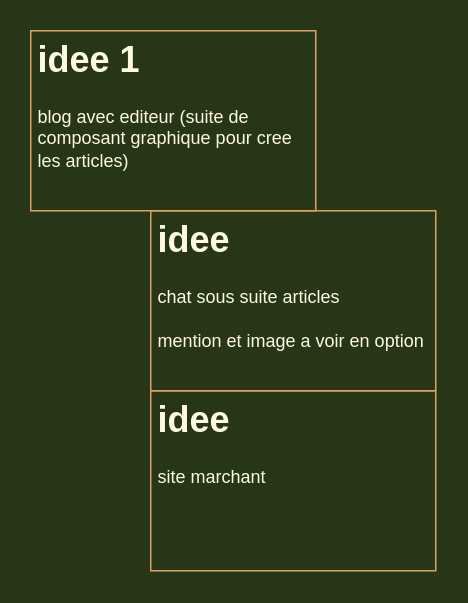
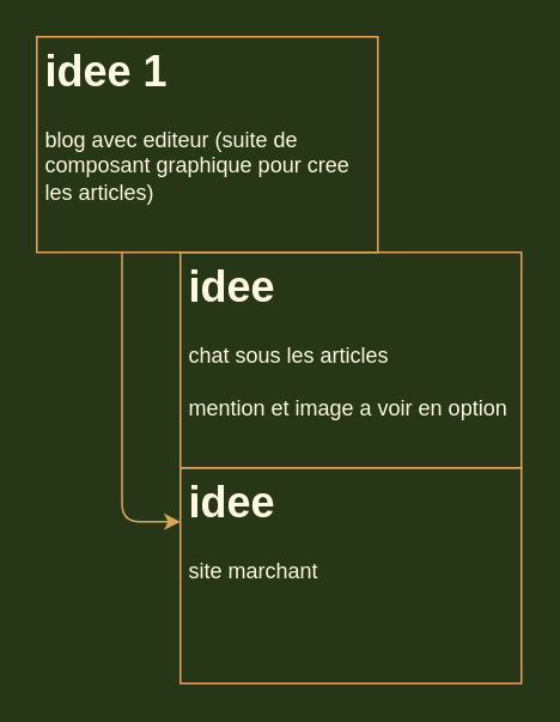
  <mxCell id="0" />
  <mxCell id="1" parent="0" />
+ <mxCell id="2" style="edgeStyle=orthogonalEdgeStyle;html=1;exitX=0.25;exitY=1;exitDx=0;exitDy=0;entryX=0;entryY=0.25;entryDx=0;entryDy=0;labelBackgroundColor=#283618;strokeColor=#DDA15E;fontColor=#FEFAE0;" parent="1" source="3" target="5" edge="1"><mxGeometry relative="1" as="geometry" /></mxCell>
  <mxCell id="3" value="&lt;h1&gt;idee 1&lt;/h1&gt;&lt;p&gt;blog avec editeur (suite de composant graphique pour cree les articles)&lt;br&gt;&lt;/p&gt;" style="text;html=1;strokeColor=#DDA15E;fillColor=none;spacing=5;spacingTop=-20;whiteSpace=wrap;overflow=hidden;rounded=0;fontColor=#FEFAE0;" parent="1" vertex="1"><mxGeometry x="20" y="20" width="190" height="120" as="geometry" /></mxCell>
- <mxCell id="4" value="&lt;h1&gt;idee&lt;/h1&gt;&lt;p&gt;chat sous suite articles&lt;br&gt;&lt;br&gt;mention et image a voir en option&lt;/p&gt;" style="text;html=1;strokeColor=#DDA15E;fillColor=none;spacing=5;spacingTop=-20;whiteSpace=wrap;overflow=hidden;rounded=0;fontColor=#FEFAE0;" parent="1" vertex="1"><mxGeometry x="100" y="140" width="190" height="120" as="geometry" /></mxCell>
+ <mxCell id="4" value="&lt;h1&gt;idee&lt;/h1&gt;&lt;p&gt;chat sous les articles&lt;br&gt;&lt;br&gt;mention et image a voir en option&lt;/p&gt;" style="text;html=1;strokeColor=#DDA15E;fillColor=none;spacing=5;spacingTop=-20;whiteSpace=wrap;overflow=hidden;rounded=0;fontColor=#FEFAE0;" parent="1" vertex="1"><mxGeometry x="100" y="140" width="190" height="120" as="geometry" /></mxCell>
  <mxCell id="5" value="&lt;h1&gt;idee&lt;/h1&gt;&lt;p&gt;site marchant&amp;nbsp;&lt;/p&gt;" style="text;html=1;strokeColor=#DDA15E;fillColor=none;spacing=5;spacingTop=-20;whiteSpace=wrap;overflow=hidden;rounded=0;fontColor=#FEFAE0;" parent="1" vertex="1"><mxGeometry x="100" y="260" width="190" height="120" as="geometry" /></mxCell>
